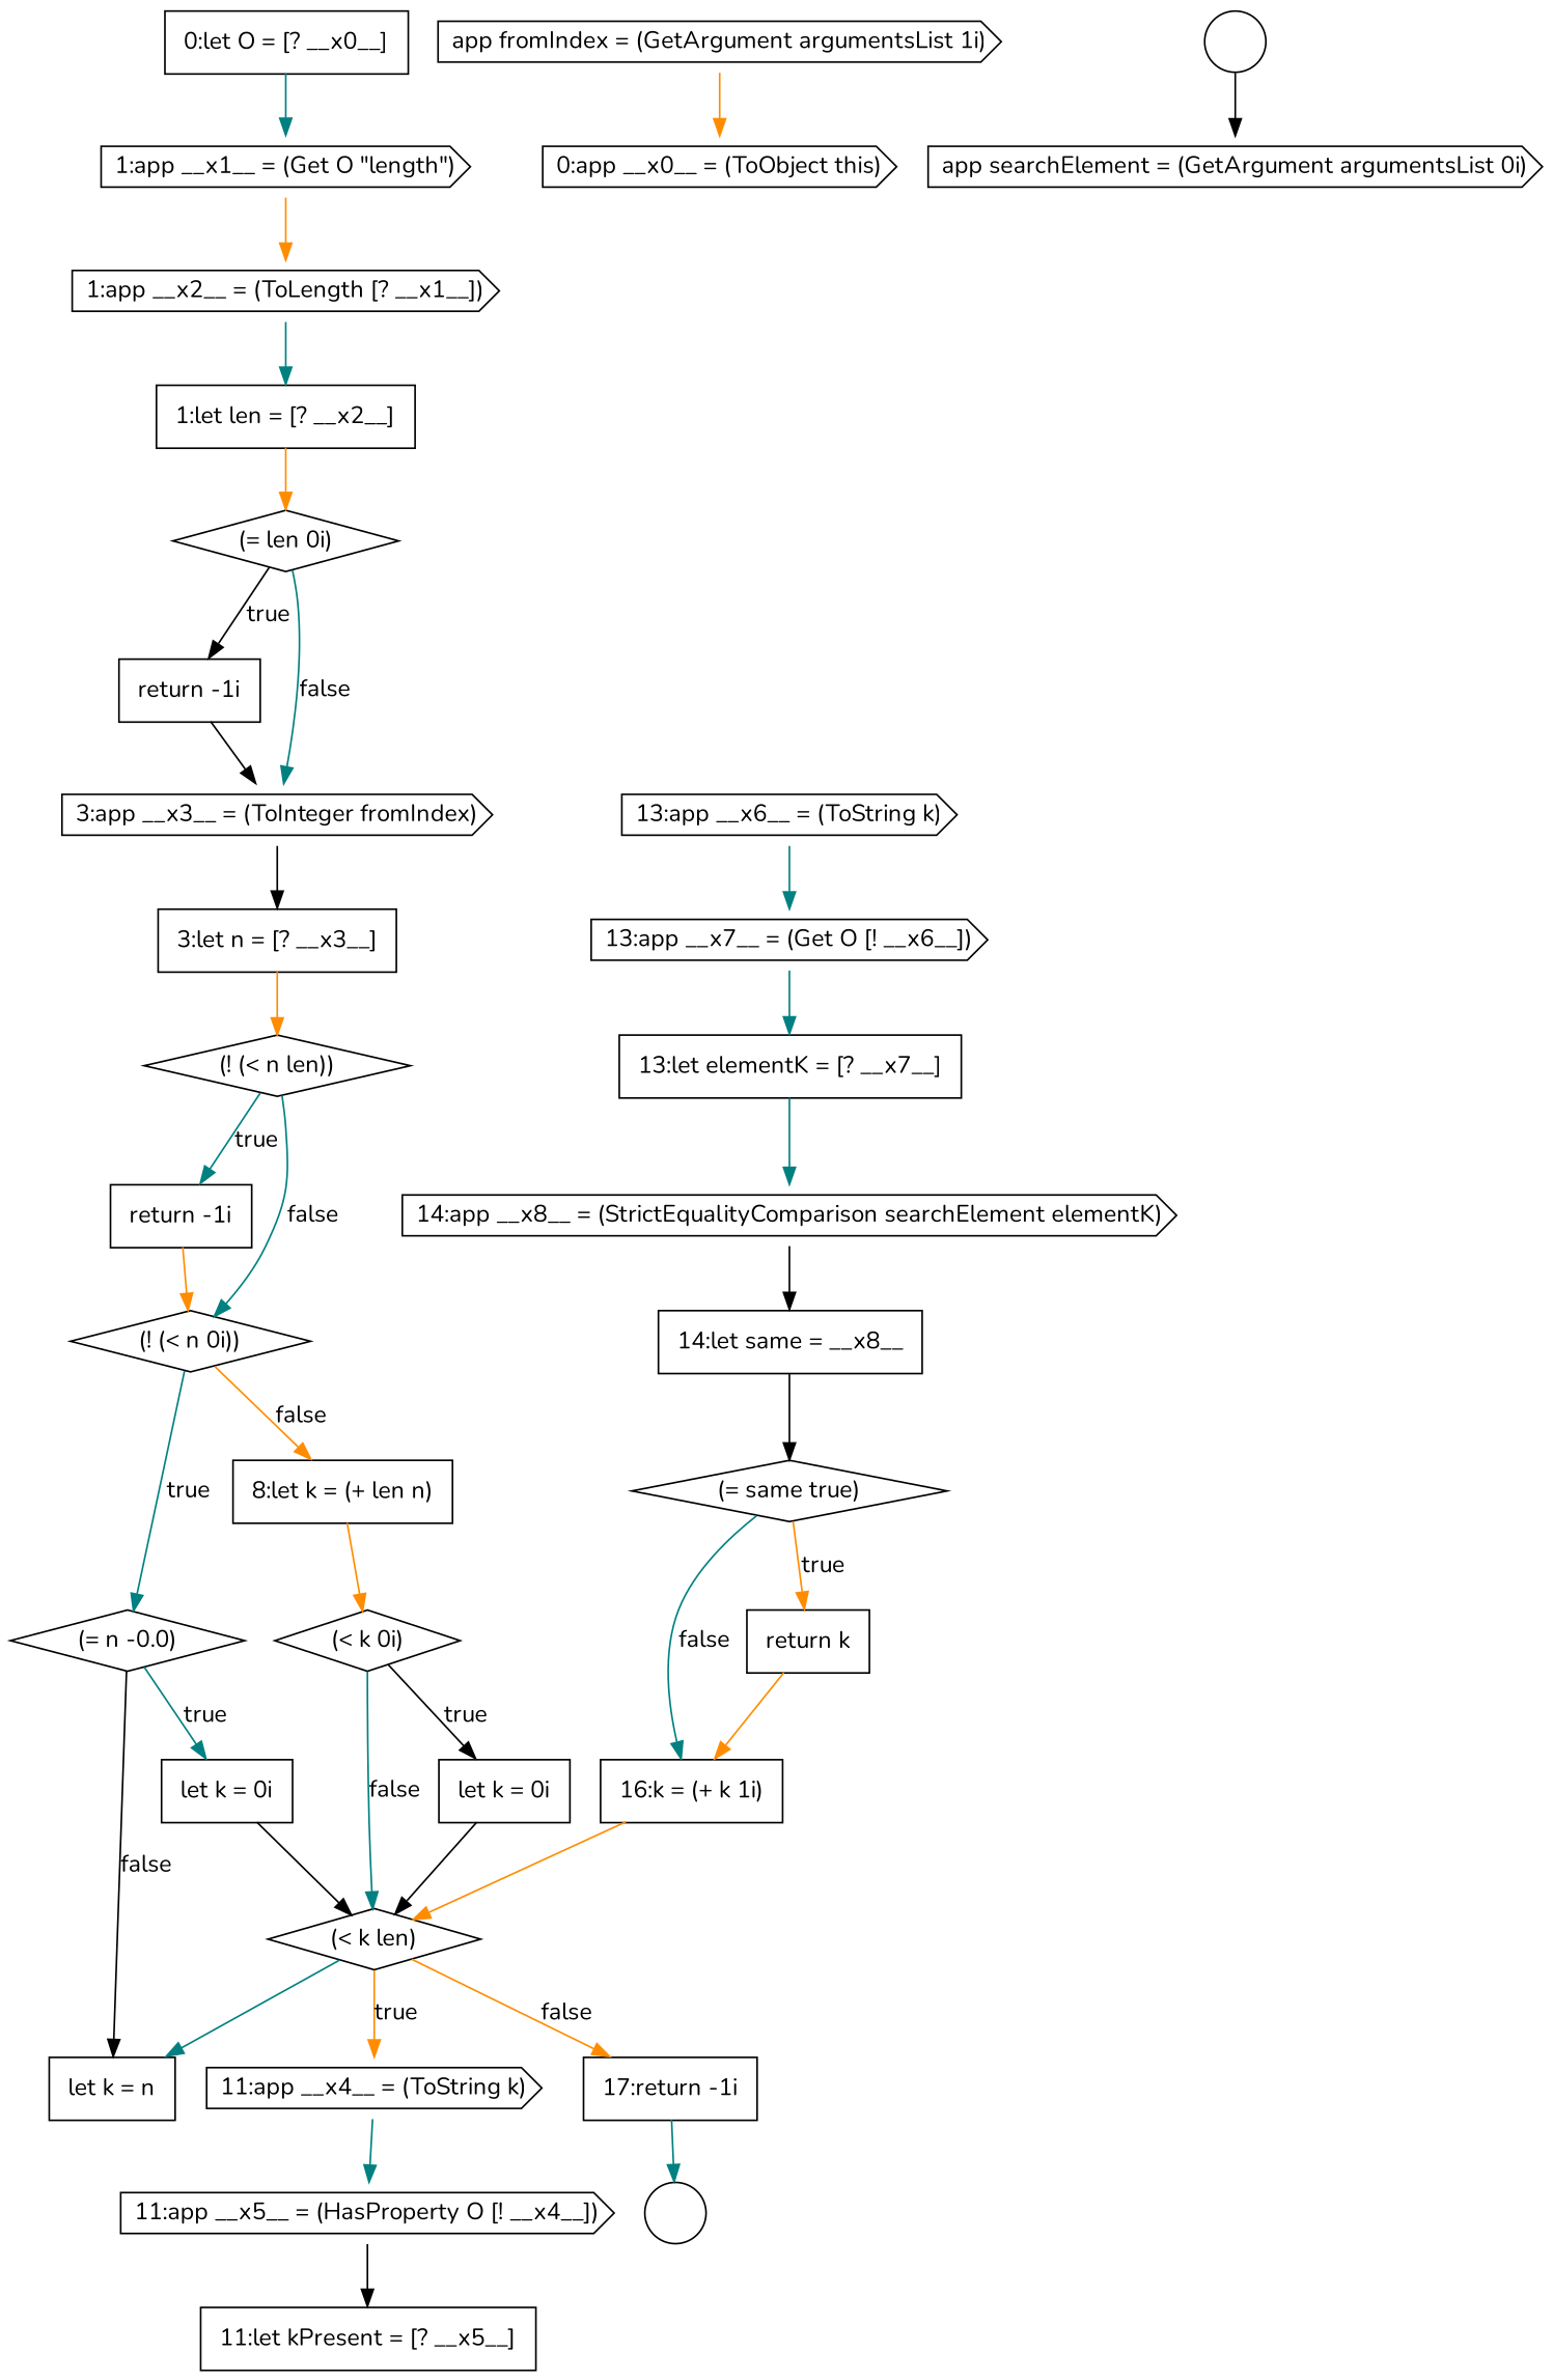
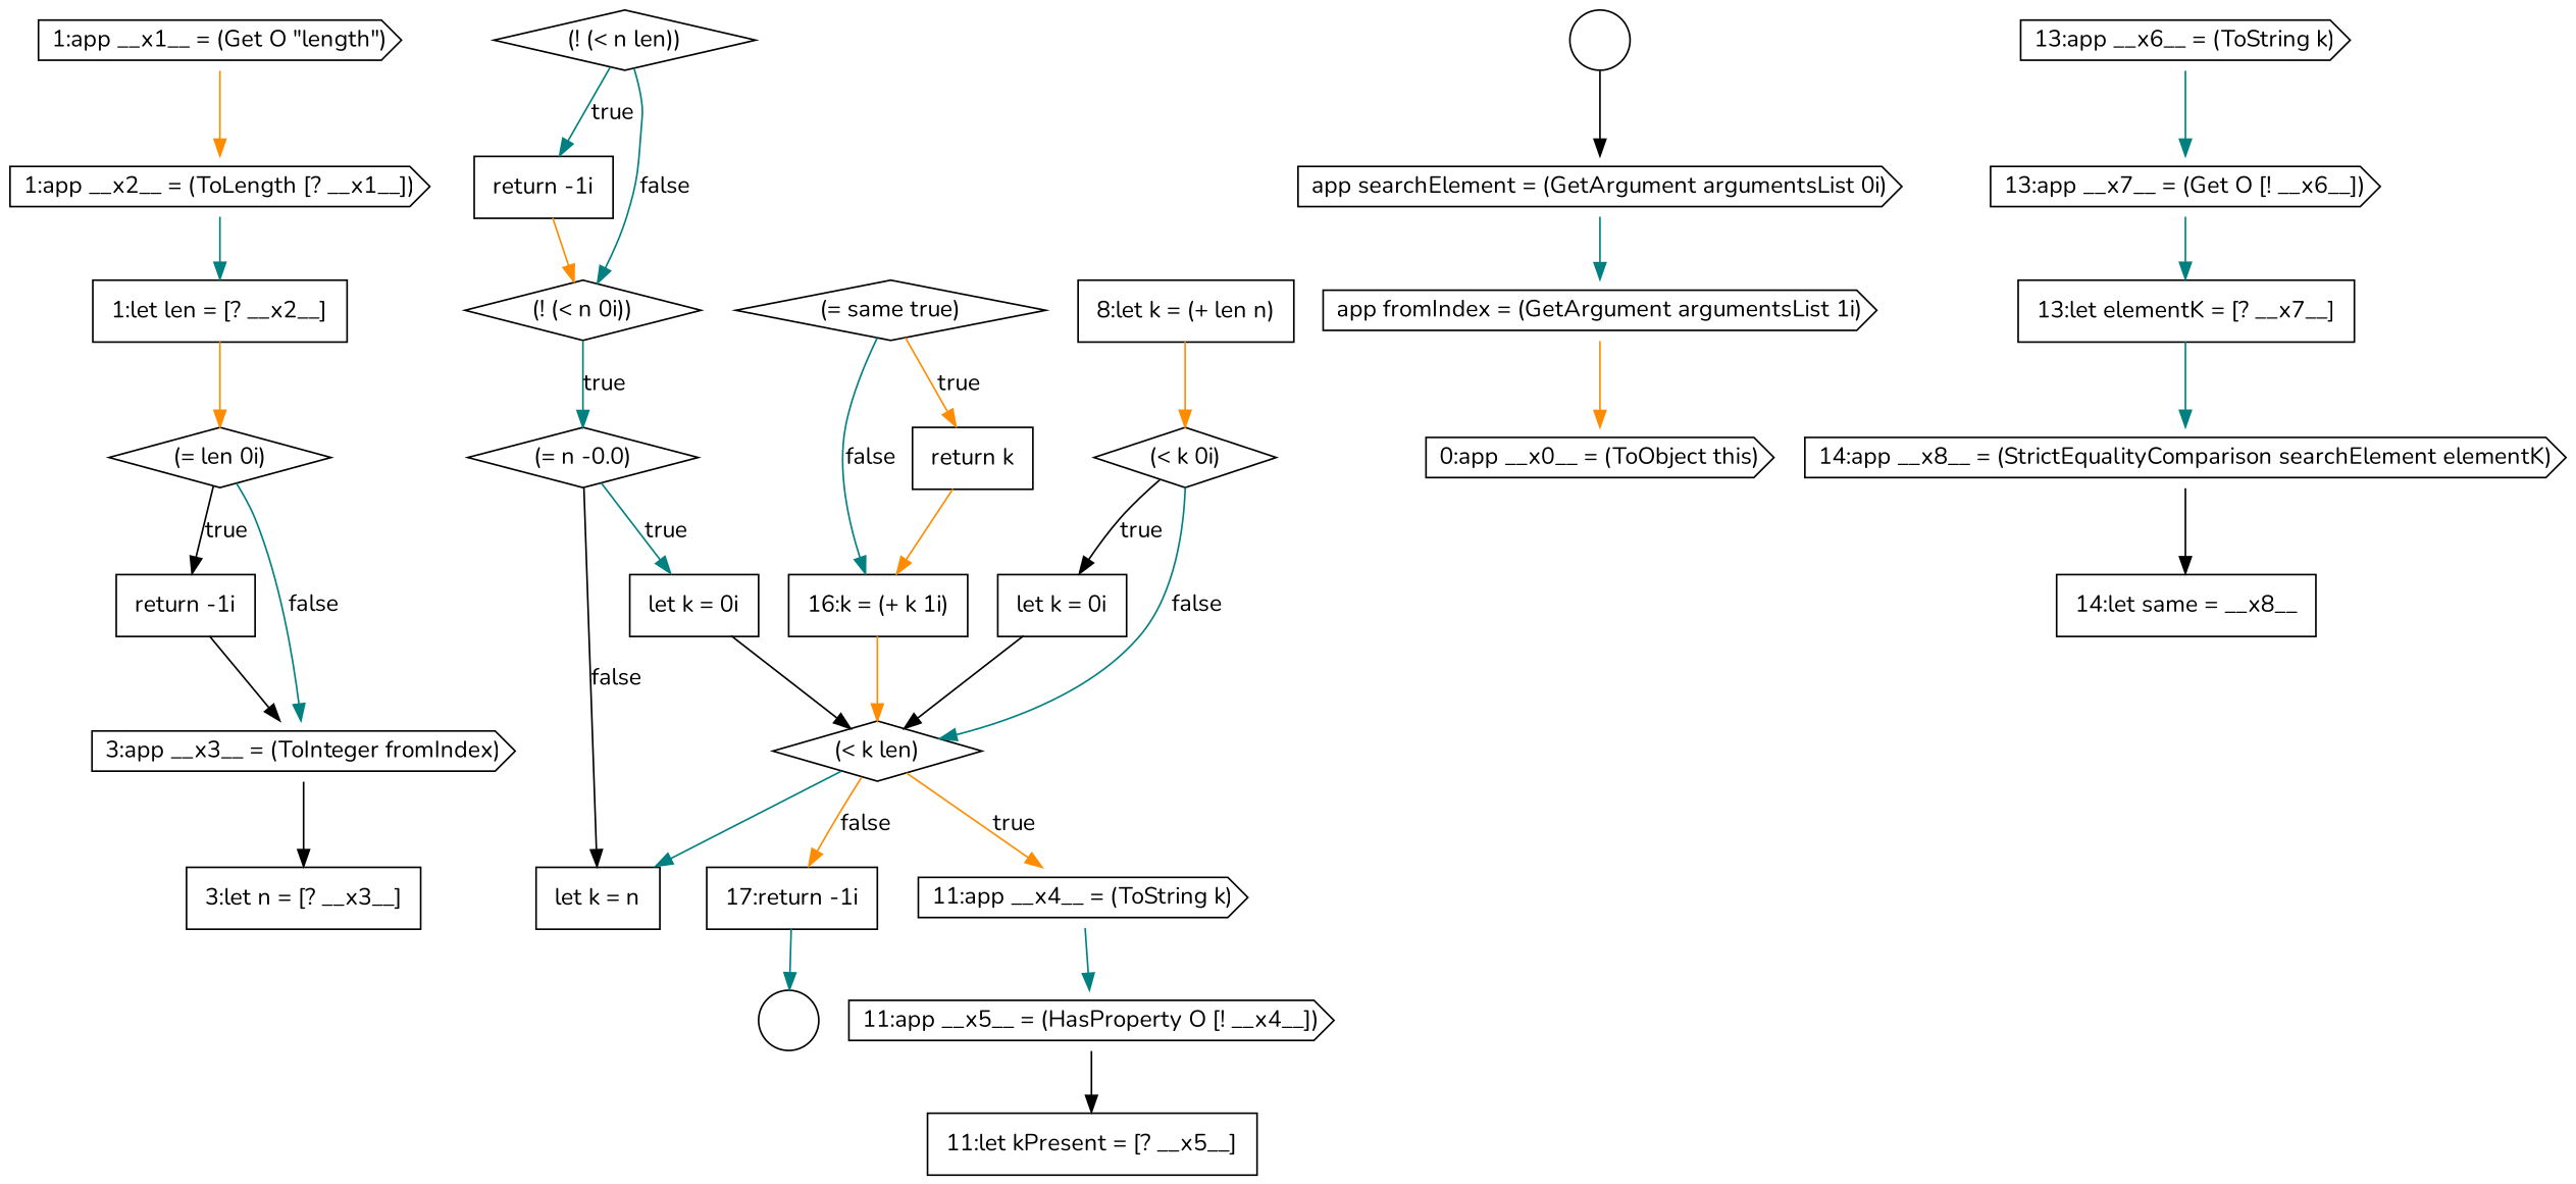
  digraph {
    fontname=Nunito
    node [color=black fillcolor=white fontname=Nunito shape=none style=filled]
    edge [color=teal fontname=Nunito]
    n1 [label=<<font color="black">     <table border="0" cellborder="1" cellspacing="0" cellpadding="10">       <tr><td align="left">return -1i</td></tr>     </table>   </font>> margin=0]
    n2 [label=<<font color="black">3:app __x3__ = (ToInteger fromIndex)</font>> shape=cds]
    n3 [label=<<font color="black">     <table border="0" cellborder="1" cellspacing="0" cellpadding="10">       <tr><td align="left">3:let n = [? __x3__]</td></tr>     </table>   </font>> margin=0]
    n4 [label=<<font color="black">(&lt; k 0i)</font>> shape=diamond]
    n5 [label=<<font color="black">     <table border="0" cellborder="1" cellspacing="0" cellpadding="10">       <tr><td align="left">let k = 0i</td></tr>     </table>   </font>> margin=0]
    n6 [label=<<font color="black">(&lt; k len)</font>> shape=diamond]
    n7 [label=<<font color="black">     <table border="0" cellborder="1" cellspacing="0" cellpadding="10">       <tr><td align="left">17:return -1i</td></tr>     </table>   </font>> margin=0]
    n8 [label=<<font color="black">     <table border="0" cellborder="1" cellspacing="0" cellpadding="10">       <tr><td align="left">let k = n</td></tr>     </table>   </font>> margin=0]
    n9 [label=<<font color="black">11:app __x4__ = (ToString k)</font>> shape=cds]
    n10 [label=" " shape=circle]
    n11 [label=<<font color="black">(= same true)</font>> shape=diamond]
    n12 [label=<<font color="black">     <table border="0" cellborder="1" cellspacing="0" cellpadding="10">       <tr><td align="left">16:k = (+ k 1i)</td></tr>     </table>   </font>> margin=0]
    n13 [label=<<font color="black">     <table border="0" cellborder="1" cellspacing="0" cellpadding="10">       <tr><td align="left">return k</td></tr>     </table>   </font>> margin=0]
    n14 [label=<<font color="black">0:app __x0__ = (ToObject this)</font>> shape=cds]
-   n15 [label=<<font color="black">     <table border="0" cellborder="1" cellspacing="0" cellpadding="10">       <tr><td align="left">0:let O = [? __x0__]</td></tr>     </table>   </font>> margin=0]
    n16 [label=<<font color="black">1:app __x1__ = (Get O &quot;length&quot;)</font>> shape=cds]
    n17 [label=<<font color="black">11:app __x5__ = (HasProperty O [! __x4__])</font>> shape=cds]
    n18 [label=<<font color="black">     <table border="0" cellborder="1" cellspacing="0" cellpadding="10">       <tr><td align="left">11:let kPresent = [? __x5__]</td></tr>     </table>   </font>> margin=0]
    n19 [label=<<font color="black">1:app __x2__ = (ToLength [? __x1__])</font>> shape=cds]
    n20 [label=<<font color="black">     <table border="0" cellborder="1" cellspacing="0" cellpadding="10">       <tr><td align="left">1:let len = [? __x2__]</td></tr>     </table>   </font>> margin=0]
    n21 [label=<<font color="black">(= len 0i)</font>> shape=diamond]
    n22 [label=<<font color="black">14:app __x8__ = (StrictEqualityComparison searchElement elementK)</font>> shape=cds]
    n23 [label=<<font color="black">     <table border="0" cellborder="1" cellspacing="0" cellpadding="10">       <tr><td align="left">14:let same = __x8__</td></tr>     </table>   </font>> margin=0]
    n24 [label=<<font color="black">(= n -0.0)</font>> shape=diamond]
    n25 [label=<<font color="black">     <table border="0" cellborder="1" cellspacing="0" cellpadding="10">       <tr><td align="left">let k = 0i</td></tr>     </table>   </font>> margin=0]
    n26 [label=<<font color="black">13:app __x6__ = (ToString k)</font>> shape=cds]
    n27 [label=<<font color="black">13:app __x7__ = (Get O [! __x6__])</font>> shape=cds]
    n28 [label=<<font color="black">     <table border="0" cellborder="1" cellspacing="0" cellpadding="10">       <tr><td align="left">return -1i</td></tr>     </table>   </font>> margin=0]
    n29 [label=<<font color="black">(! (&lt; n 0i))</font>> shape=diamond]
    n30 [label=<<font color="black">     <table border="0" cellborder="1" cellspacing="0" cellpadding="10">       <tr><td align="left">8:let k = (+ len n)</td></tr>     </table>   </font>> margin=0]
    n31 [label=<<font color="black">     <table border="0" cellborder="1" cellspacing="0" cellpadding="10">       <tr><td align="left">13:let elementK = [? __x7__]</td></tr>     </table>   </font>> margin=0]
    n32 [label=<<font color="black">(! (&lt; n len))</font>> shape=diamond]
    n33 [label=" " shape=circle]
    n34 [label=<<font color="black">app searchElement = (GetArgument argumentsList 0i)</font>> shape=cds]
    n35 [label=<<font color="black">app fromIndex = (GetArgument argumentsList 1i)</font>> shape=cds]
    n1 -> n2 [color=black]
    n2 -> n3 [color=black]
-   n3 -> n32 [color=darkorange]
    n4 -> n5 [color=black label=<<font color="black">true</font>>]
    n4 -> n6 [label=<<font color="black">false</font>>]
    n5 -> n6 [color=black]
    n6 -> n7 [color=darkorange label=<<font color="black">false</font>>]
    n6 -> n8
    n6 -> n9 [color=darkorange label=<<font color="black">true</font>>]
    n7 -> n10
    n9 -> n17
    n11 -> n12 [label=<<font color="black">false</font>>]
    n11 -> n13 [color=darkorange label=<<font color="black">true</font>>]
    n12 -> n6 [color=darkorange]
    n13 -> n12 [color=darkorange]
-   n15 -> n16
    n16 -> n19 [color=darkorange]
    n17 -> n18 [color=black]
    n19 -> n20
    n20 -> n21 [color=darkorange]
    n21 -> n1 [color=black label=<<font color="black">true</font>>]
    n21 -> n2 [label=<<font color="black">false</font>>]
    n22 -> n23 [color=black]
-   n23 -> n11 [color=black]
    n24 -> n8 [color=black label=<<font color="black">false</font>>]
    n24 -> n25 [label=<<font color="black">true</font>>]
    n25 -> n6 [color=black]
    n26 -> n27
    n27 -> n31
    n28 -> n29 [color=darkorange]
    n29 -> n24 [label=<<font color="black">true</font>>]
-   n29 -> n30 [color=darkorange label=<<font color="black">false</font>>]
    n30 -> n4 [color=darkorange]
    n31 -> n22
    n32 -> n28 [label=<<font color="black">true</font>>]
    n32 -> n29 [label=<<font color="black">false</font>>]
    n33 -> n34 [color=black]
+   n34 -> n35
    n35 -> n14 [color=darkorange]
  }
